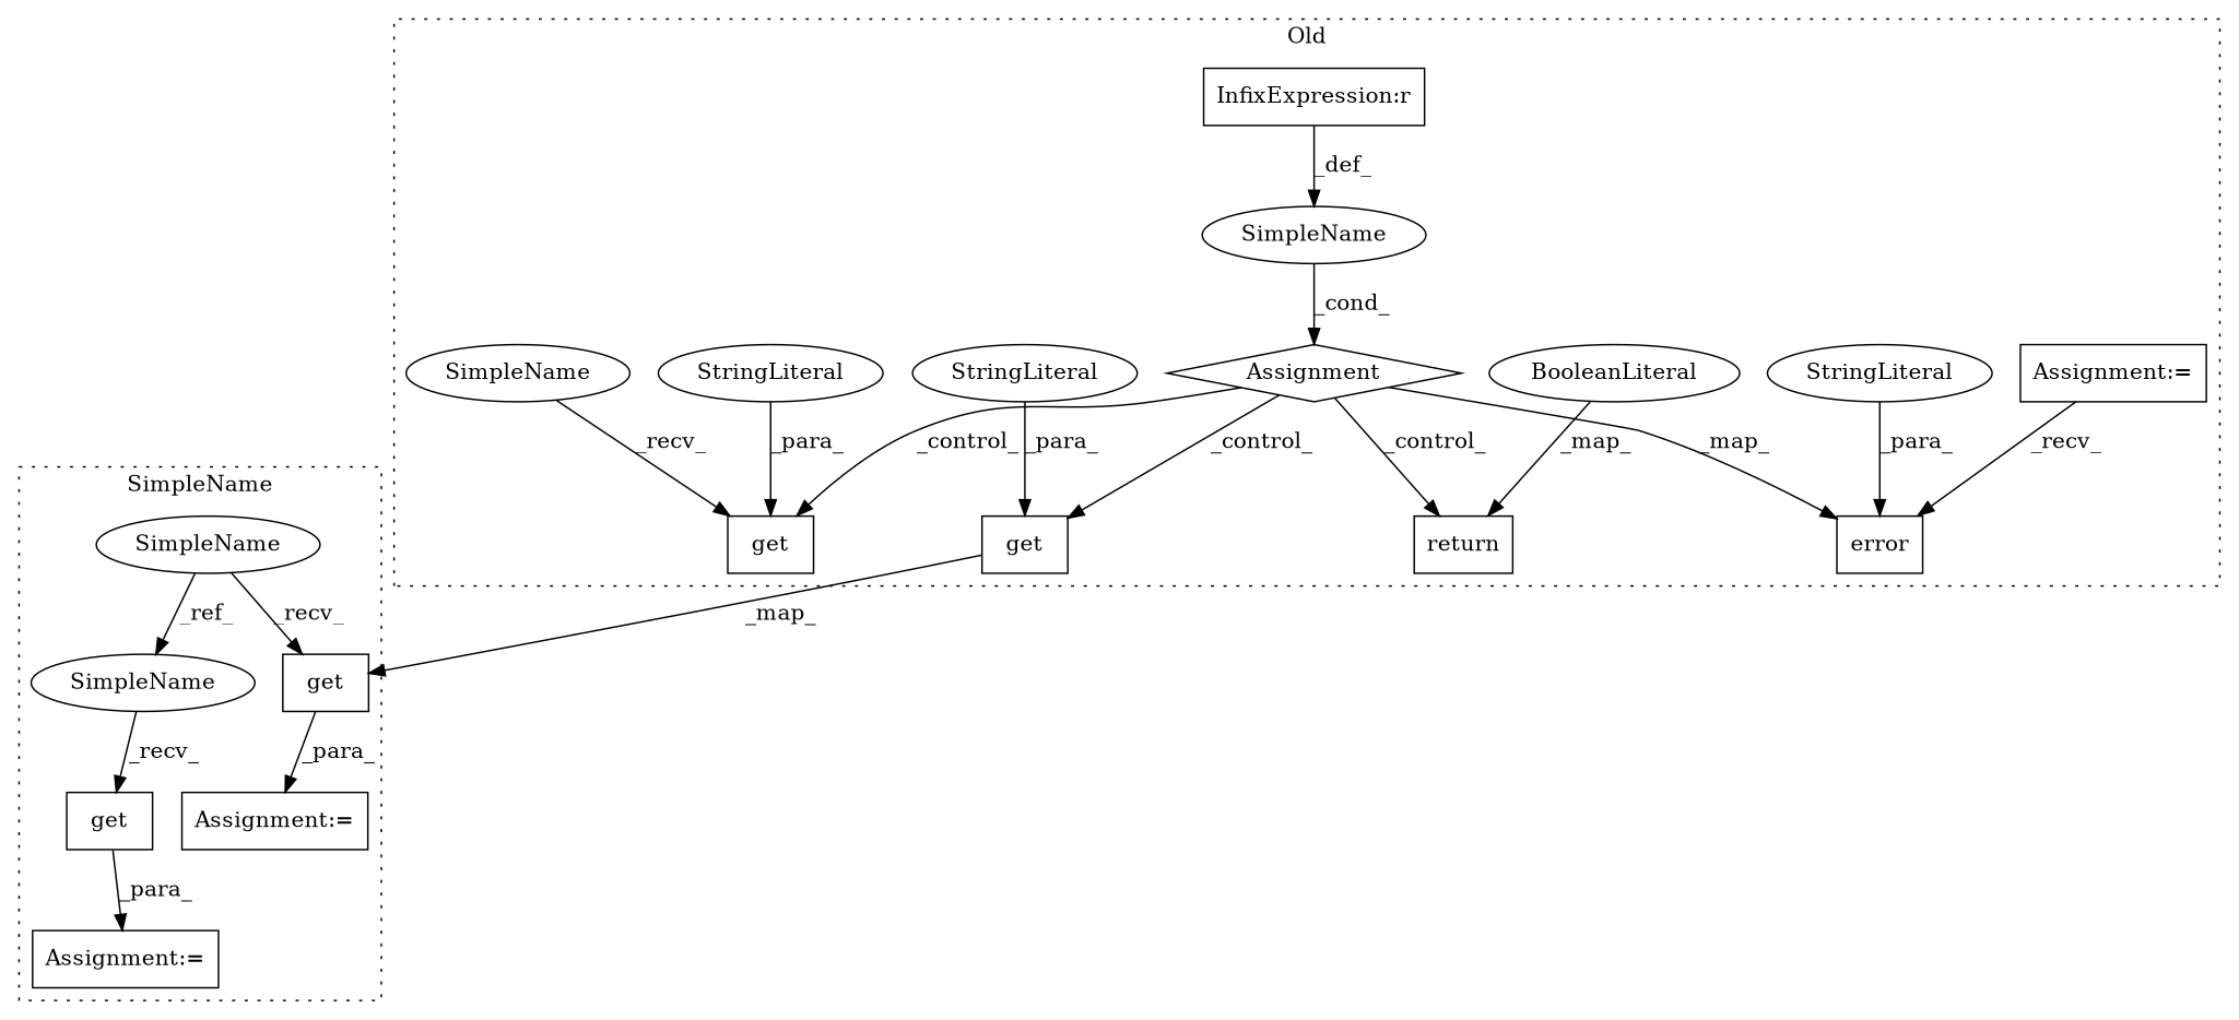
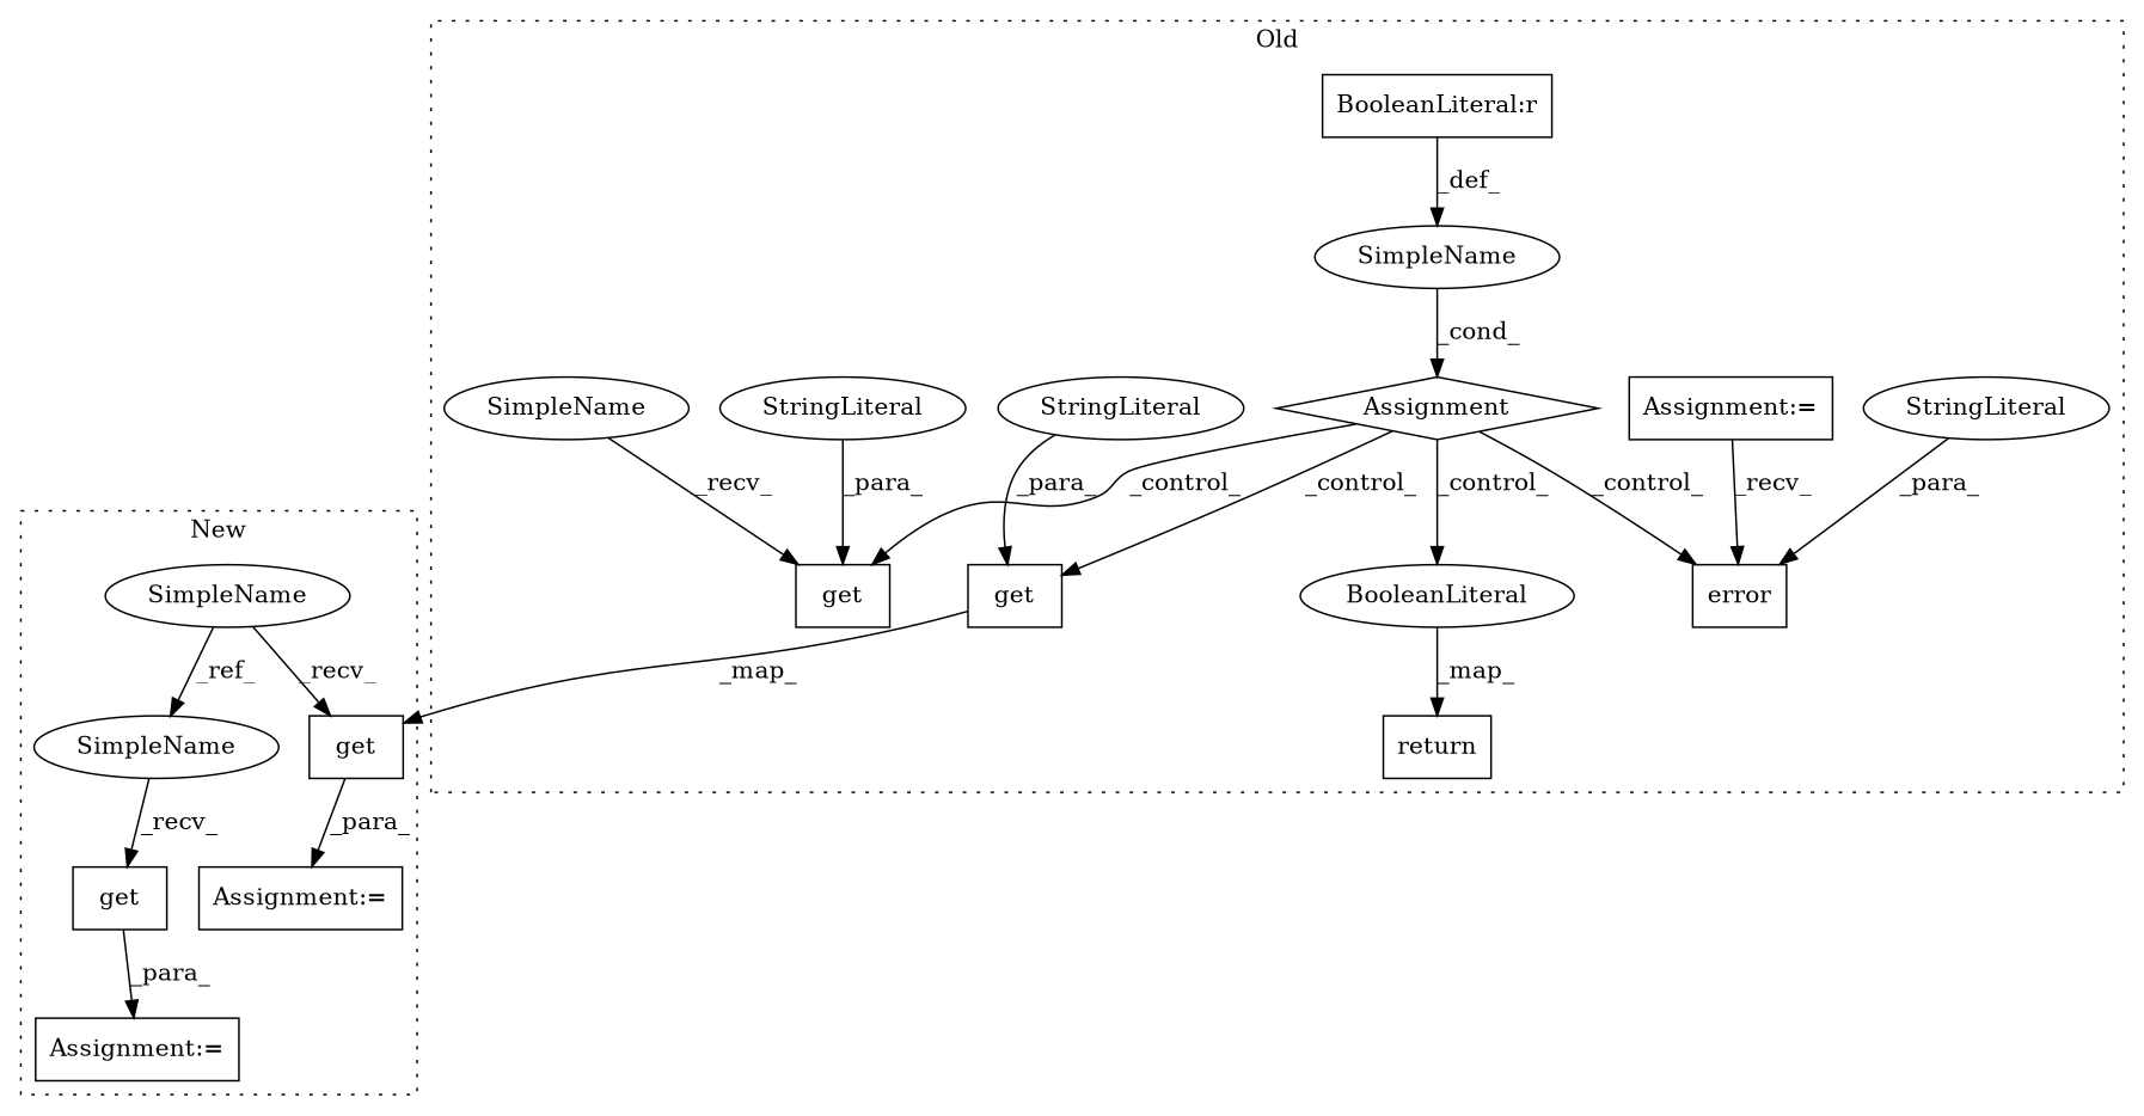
  digraph {
    node [a=32 l="4,1" shape=box]
    n1 [l="6,1" label=error s="917,963"]
    n2 [a=45 l=40 label=StringLiteral s=923 shape=ellipse]
    n3 [a=25 l="4,2" label=Assignment s="866,899" shape=diamond]
    n4 [a=42 label=SimpleName shape=ellipse l=""]
    n5 [a=41 l=7 label=return s=972]
    n6 [a=9 l=5 label=BooleanLiteral s=979 shape=ellipse]
    n7 [a=7 l=7 label="Assignment:=" s=815]
-   n8 [a=27 l=4 label="InfixExpression:r" s=891]
+   n8 [a=27 l=4 label="BooleanLiteral:r" s=891]
    n9 [label=get s="1357,1392"]
    n10 [a=45 l=12 label=StringLiteral s=1361 shape=ellipse]
    n11 [label=get s="1232,1245"]
    n12 [a=45 l=9 label=StringLiteral s=1236 shape=ellipse]
    n13 [a=42 l=6 label=SimpleName s=1350 shape=ellipse]
    n14 [label=get s="1921,1937"]
    n15 [a=7 l=1 label="Assignment:=" s=1913]
    n16 [a=42 l=6 label=SimpleName s=1804 shape=ellipse]
    n17 [label=get s="1963,1983"]
    n18 [a=7 l=1 label="Assignment:=" s=1955]
    n19 [a=42 l=6 label=SimpleName s=1914 shape=ellipse]
    subgraph cluster_1 {
      label=Old
      style=dotted
      n1
      n2
      n3
      n4
      n5
      n6
      n7
      n8
      n9
      n10
      n11
      n12
      n13
    }
    subgraph cluster_2 {
-     label=SimpleName
+     label=New
      style=dotted
      n14
      n15
      n16
      n17
      n18
      n19
    }
    n2 -> n1 [label=_para_]
-   n3 -> n1 [label=_map_]
-   n3 -> n5 [label=_control_]
+   n3 -> n1 [label=_control_]
+   n3 -> n6 [label=_control_]
    n3 -> n9 [label=_control_]
    n3 -> n11 [label=_control_]
    n4 -> n3 [label=_cond_]
    n6 -> n5 [label=_map_]
    n7 -> n1 [label=_recv_]
    n8 -> n4 [label=_def_]
    n10 -> n9 [label=_para_]
    n11 -> n17 [label=_map_]
    n12 -> n11 [label=_para_]
    n13 -> n9 [label=_recv_]
    n14 -> n15 [label=_para_]
    n16 -> n17 [label=_recv_]
    n16 -> n19 [label=_ref_]
    n17 -> n18 [label=_para_]
    n19 -> n14 [label=_recv_]
  }
